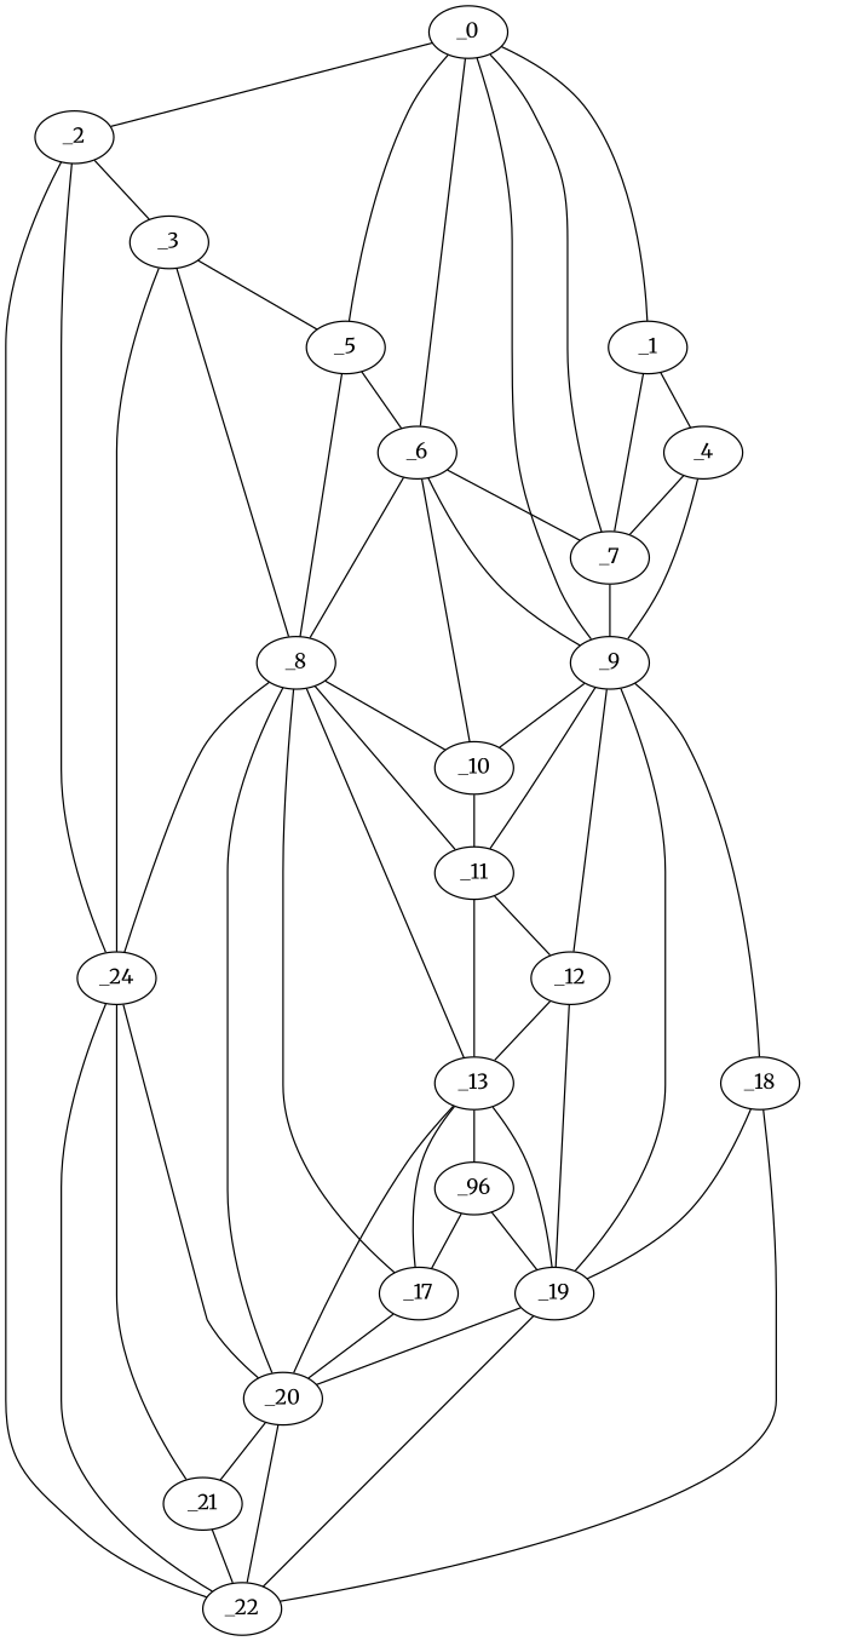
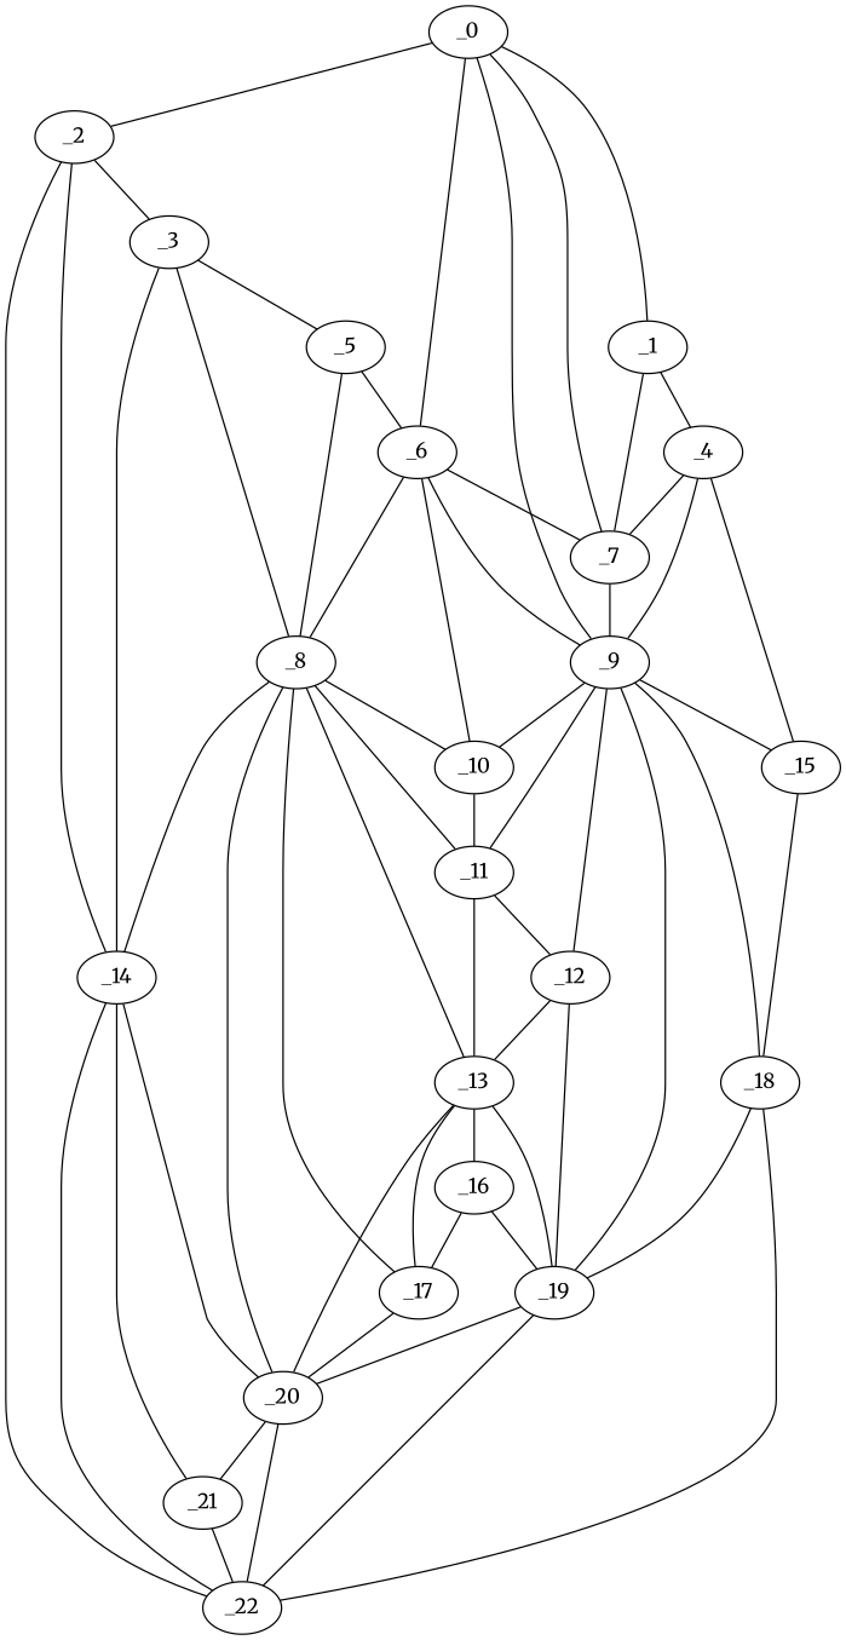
  graph {
    fontname=Merriweather
    node [fontname=Merriweather x=94 y=80]
    edge [fontname=Merriweather valence=2]
    _0 [x=37 y=59]
    _1 [x=38 y=49]
    _2 [x=39 y=113]
    _5 [x=50]
    _6 [x=53 y=71]
    _7 [x=54 y=62]
    _9 [x=63 y=63]
    _4 [x=42 y=28]
    _3 [x=40 y=95]
-   _14 [x=84 y=108 label=_24]
+   _14 [x=84 y=108]
    _22 [x=95 y=111]
    _8 [x=62]
    _10 [x=63 y=75]
+   _15 [x=88 y=27]
    _20 [y=90]
    _21 [y=102]
    _11 [x=67 y=74]
    _13 [x=79 y=73]
    _17 [x=88 y=78]
    _12 [x=71 y=70]
    _18 [y=47]
    _19 [y=58]
-   _16 [x=88 y=72 label=_96]
+   _16 [x=88 y=72]
    _0 -- _1 [valence=1]
    _0 -- _2 [valence=1]
-   _0 -- _5
    _0 -- _6
    _0 -- _7 [valence=1]
    _0 -- _9 [valence=1]
    _1 -- _7
    _1 -- _4 [valence=1]
    _2 -- _3 [valence=1]
    _2 -- _14
    _2 -- _22 [valence=1]
    _5 -- _6 [valence=1]
    _5 -- _8
    _6 -- _7
    _6 -- _9 [valence=1]
    _6 -- _8
    _6 -- _10
    _7 -- _9
    _9 -- _10 [valence=1]
+   _9 -- _15
    _9 -- _11
    _9 -- _12 [valence=1]
    _9 -- _18
    _9 -- _19 [valence=1]
    _4 -- _7
    _4 -- _9 [valence=1]
+   _4 -- _15 [valence=1]
    _3 -- _5 [valence=1]
    _3 -- _14
    _3 -- _8
    _14 -- _22 [valence=1]
    _14 -- _20
    _14 -- _21 [valence=1]
    _8 -- _14
    _8 -- _10 [valence=1]
    _8 -- _20
    _8 -- _11
    _8 -- _13
    _8 -- _17
    _10 -- _11
+   _15 -- _18 [valence=1]
    _20 -- _22 [valence=1]
    _20 -- _21
    _21 -- _22
    _11 -- _13 [valence=1]
    _11 -- _12
    _13 -- _20
    _13 -- _17
    _13 -- _19
    _13 -- _16 [valence=1]
    _17 -- _20
    _12 -- _13
    _12 -- _19 [valence=1]
    _18 -- _22 [valence=1]
    _18 -- _19
    _19 -- _22
    _19 -- _20
    _16 -- _17
    _16 -- _19 [valence=1]
  }
